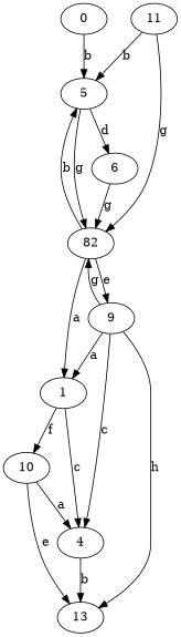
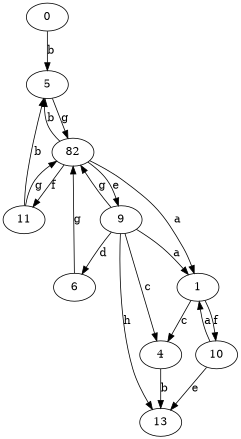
  strict digraph {
    n1 [label=5]
    0
    1
    4
    10
    6
    n7 [label=82]
    13
    11
    9
-   n1 -> 6 [label=d]
+   9 -> 6 [label=d]
    n1 -> n7 [label=g]
    0 -> n1 [label=b]
    1 -> 4 [label=c]
    1 -> 10 [label=f]
    4 -> 13 [label=b]
-   10 -> 4 [label=a]
+   10 -> 1 [label=a]
    10 -> 13 [label=e]
    6 -> n7 [label=g]
    n7 -> n1 [label=b]
    n7 -> 1 [label=a]
+   n7 -> 11 [label=f]
    n7 -> 9 [label=e]
    11 -> n1 [label=b]
    11 -> n7 [label=g]
    9 -> 1 [label=a]
    9 -> 4 [label=c]
    9 -> n7 [label=g]
    9 -> 13 [label=h]
  }
